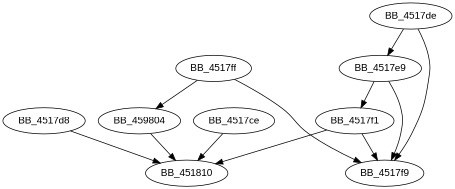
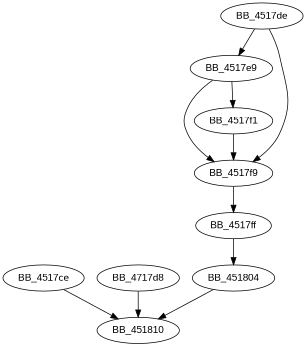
  digraph {
    fontname="Liberation Sans"
    node [fontname="Liberation Sans"]
    edge [fontname="Liberation Sans"]
    BB_4517ce
    BB_451810
-   BB_4517d8
+   BB_4517d8 [label=BB_4717d8]
    BB_4517de
    BB_4517e9
    BB_4517f9
    BB_4517f1
    BB_4517ff
-   BB_451804 [label=BB_459804]
+   BB_451804
    BB_4517ce -> BB_451810
    BB_4517d8 -> BB_451810
    BB_4517de -> BB_4517e9
    BB_4517de -> BB_4517f9
    BB_4517e9 -> BB_4517f9
    BB_4517e9 -> BB_4517f1
-   BB_4517ff -> BB_4517f9
-   BB_4517f1 -> BB_451810
+   BB_4517f9 -> BB_4517ff
    BB_4517f1 -> BB_4517f9
    BB_4517ff -> BB_451804
    BB_451804 -> BB_451810
  }
